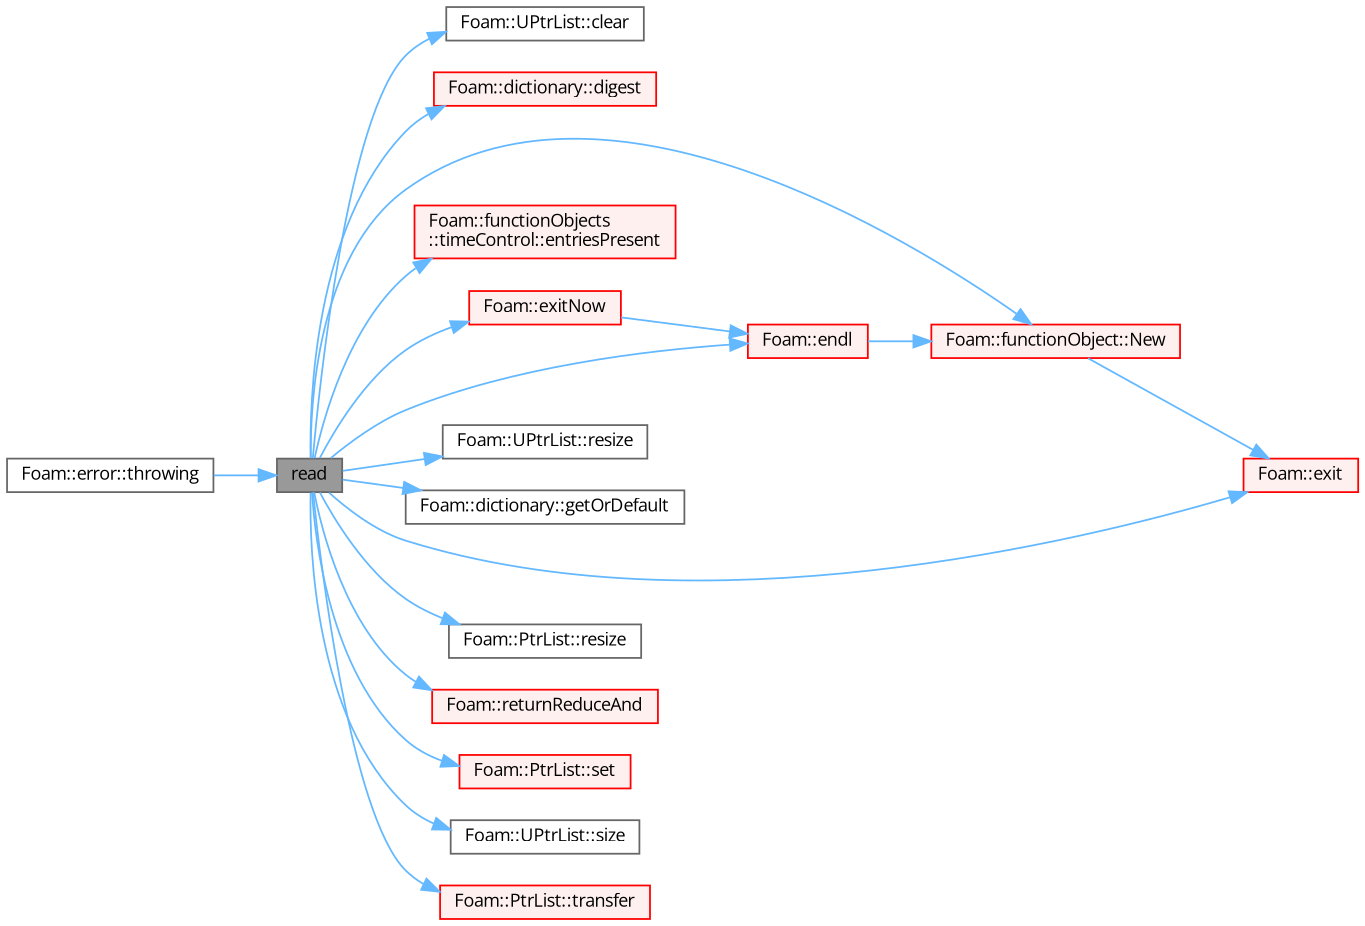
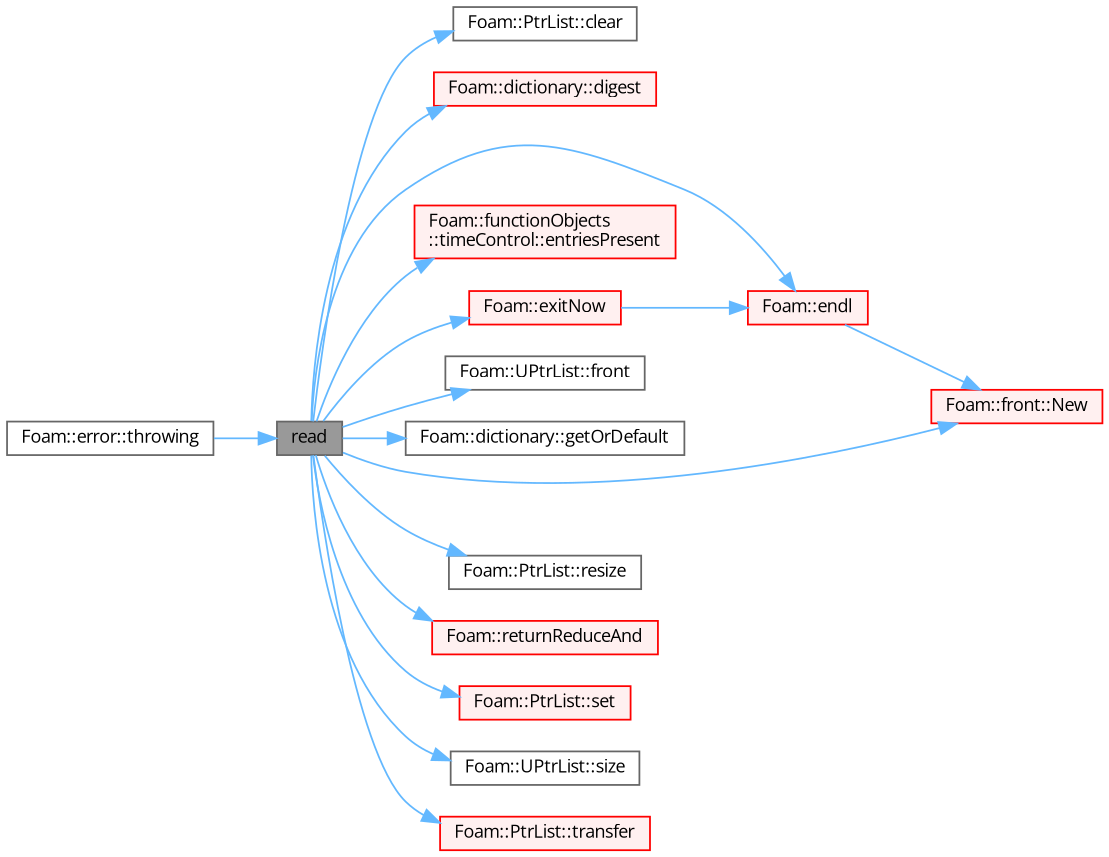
  digraph {
    fontname="Open Sans"
    rankdir=LR
    node [color=red fillcolor="#FFF0F0" fontname="Open Sans" fontsize=10 shape=box style=filled]
    edge [color=steelblue1 fontname="Open Sans" fontsize=10 labelfontname=Helvetica labelfontsize=10 style=solid]
    n1 [color=gray40 fillcolor=grey60 fontcolor=black height=0.2 label=read width=0.4]
-   n2 [color=grey40 fillcolor=white height=0.2 label="Foam::UPtrList::clear" width=0.4]
+   n2 [color=grey40 fillcolor=white height=0.2 label="Foam::PtrList::clear" width=0.4]
    n3 [height=0.2 label="Foam::dictionary::digest" width=0.4]
    n4 [height=0.2 label="Foam::endl" width=0.4]
    n5 [height=0.2 label="Foam::functionObjects\l::timeControl::entriesPresent" width=0.4]
-   n6 [height=0.2 label="Foam::exit" width=0.4]
    n7 [height=0.2 label="Foam::exitNow" width=0.4]
-   n8 [color=grey40 fillcolor=white height=0.2 label="Foam::UPtrList::resize" width=0.4]
+   n8 [color=grey40 fillcolor=white height=0.2 label="Foam::UPtrList::front" width=0.4]
    n9 [color=grey40 fillcolor=white height=0.2 label="Foam::dictionary::getOrDefault" width=0.4]
-   n10 [height=0.2 label="Foam::functionObject::New" width=0.4]
+   n10 [height=0.2 label="Foam::front::New" width=0.4]
    n11 [color=grey40 fillcolor=white height=0.2 label="Foam::PtrList::resize" width=0.4]
    n12 [height=0.2 label="Foam::returnReduceAnd" width=0.4]
    n13 [height=0.2 label="Foam::PtrList::set" width=0.4]
    n14 [color=grey40 fillcolor=white height=0.2 label="Foam::UPtrList::size" width=0.4]
    n15 [height=0.2 label="Foam::PtrList::transfer" width=0.4]
    n16 [color=grey40 fillcolor=white height=0.2 label="Foam::error::throwing" width=0.4]
    n1 -> n2
    n1 -> n3
    n1 -> n4
    n1 -> n5
-   n1 -> n6
    n1 -> n7
    n1 -> n8
    n1 -> n9
    n1 -> n10
    n1 -> n11
    n1 -> n12
    n1 -> n13
    n1 -> n14
    n1 -> n15
    n4 -> n10
    n7 -> n4
-   n10 -> n6
    n16 -> n1
  }
